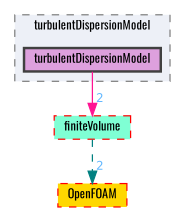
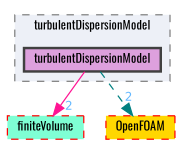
  digraph {
    compound=true
    fontname=Oswald
    node [color=red fontname=Oswald fontsize=10 shape=box style="filled,dashed"]
    edge [fontcolor=steelblue1 fontname=Oswald fontsize=10 headlabel=2 labeldistance=1.5 labelfontname=Helvetica labelfontsize=10]
    n1 [color=grey25 fillcolor=plum height=0.2 label=turbulentDispersionModel style="filled,bold" width=0.4]
    n2 [fillcolor=aquamarine height=0.2 label=finiteVolume width=0.4]
    n3 [fillcolor=gold height=0.2 label=OpenFOAM width=0.4]
    subgraph cluster_1 {
      bgcolor="#edf0f7"
      fontsize=10
      label=turbulentDispersionModel
      pencolor=grey50
      style="filled,dashed"
      n1
    }
    n1 -> n2 [color=deeppink style=solid]
-   n2 -> n3 [color=teal style=dashed]
+   n1 -> n3 [color=teal style=dashed]
  }
